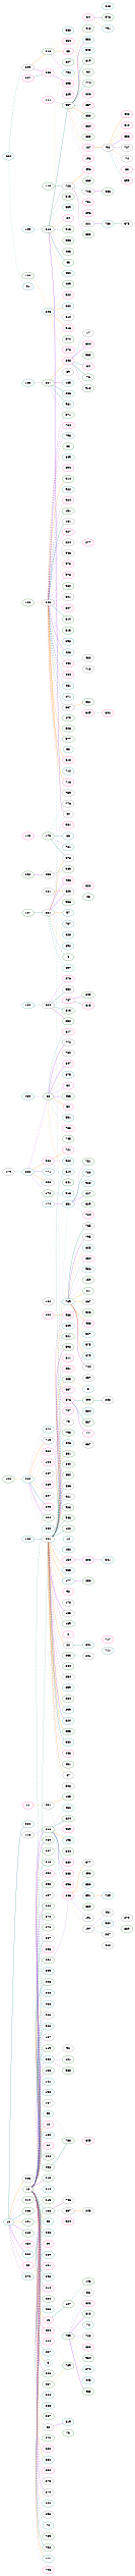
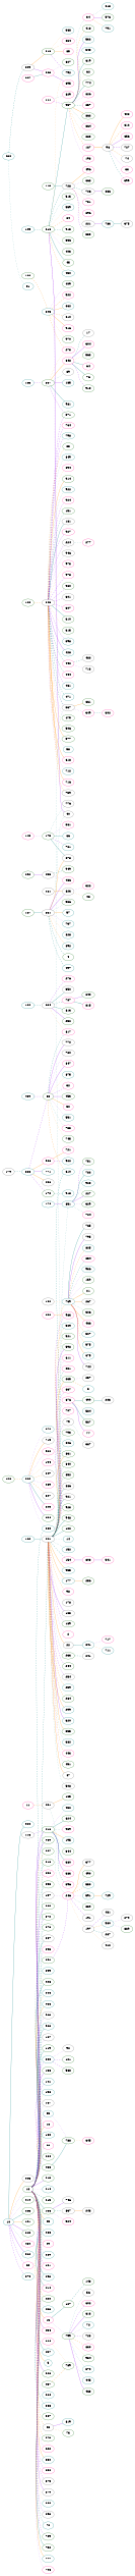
  graph {
    rankdir=LR
    node [color=darkgreen level=2]
    edge [color=purple style=solid]
    10 [color=teal height=0.05 level=1 width=0.05]
    13 [height=0.05 level=1 width=0.05]
    210 [level=4]
    265 [level=3]
    291
    325
    484 [color=deeppink height=0.05 level=1 width=0.05]
    582 [color=teal level=4]
    63 [color=deeppink level=4]
    878 [color=teal level=4]
    904 [color=teal level=4]
    905 [color=gray40 level=4]
    441 [color=gray40 height=0.05 level=1 width=0.05]
    107 [color=gray40 level=3]
    416 [height=0.05 level=1 width=0.05]
    119
    136 [height=0.05 level=1 width=0.05]
    138 [level=4]
    141 [color=teal]
    15 [color=deeppink height=0.05 level=1 width=0.05]
    158 [color=teal height=0.05 level=1 width=0.05]
    167 [color=gray40]
    18 [color=deeppink]
    180 [color=teal height=0.05 level=1 width=0.05]
    20 [color=deeppink]
    204
    213
    214 [color=teal level=3]
    215
    23 [color=gray40]
    25 [color=teal]
    280 [color=teal height=0.05 level=1 width=0.05]
    288 [color=teal level=4]
    29 [color=deeppink]
    389 [color=teal level=4]
    391 [color=deeppink]
    393 [color=teal level=3]
    414 [color=deeppink]
    420 [height=0.05 level=1 width=0.05]
    433 [color=teal]
    437 [height=0.05 level=1 width=0.05]
    454 [color=deeppink height=0.05 level=1 width=0.05]
    457 [color=teal]
    5 [color=teal height=0.05 level=1 width=0.05]
    528 [level=4]
    55 [color=teal height=0.05 level=1 width=0.05]
    564 [color=teal]
    566 [color=teal height=0.05 level=1 width=0.05]
    567
    573 [height=0.05 level=1 width=0.05]
    592 [height=0.05 level=1 width=0.05]
    622 [color=deeppink level=4]
    632 [color=teal]
    650 [color=deeppink height=0.05 level=1 width=0.05]
    673 [color=gray40]
    679 [color=gray40 level=4]
    680 [color=teal]
    693 [color=gray40 level=3]
    70 [color=teal level=4]
    709
    752 [level=3]
    777 [color=teal level=4]
    796 [color=deeppink level=3]
    800 [color=teal]
    807
    816 [level=4]
    850 [color=deeppink]
    853
    860 [height=0.05 level=1 width=0.05]
    872 [height=0.05 level=1 width=0.05]
    876 [level=4]
    887 [color=gray40]
    893 [color=deeppink]
    899 [color=teal]
    926
    944 [color=teal level=3]
    956 [color=teal level=4]
    963 [color=gray40]
    968 [color=teal]
    969 [level=3]
    102 [color=teal height=0.05 level=1 width=0.05]
    122 [height=0.05 level=1 width=0.05]
    14 [color=teal height=0.05 level=1 width=0.05]
    152 [color=teal height=0.05 level=1 width=0.05]
    154 [color=deeppink height=0.05 level=1 width=0.05]
    851 [color=teal height=0.05 level=1 width=0.05]
    177 [color=teal height=0.05 level=1 width=0.05]
    178 [color=gray40 level=4]
    769 [color=teal height=0.05 level=1 width=0.05]
    183 [color=gray40 height=0.05 level=1 width=0.05]
    189 [height=0.05 level=1 width=0.05]
    2 [color=deeppink]
    22 [color=gray40 height=0.05 level=1 width=0.05]
    233 [height=0.05 level=1 width=0.05]
    244
    254 [color=gray40 height=0.05 level=1 width=0.05]
    259 [color=teal]
    264
    299 [color=teal]
    320 [color=teal]
    983 [color=deeppink level=3]
    355 [height=0.05 level=1 width=0.05]
    382 [color=teal level=3]
    40 [color=gray40 height=0.05 level=1 width=0.05]
    443 [color=deeppink]
    451 [level=4]
    47 [color=gray40 level=3]
    508 [color=gray40 height=0.05 level=1 width=0.05]
    509 [color=teal height=0.05 level=1 width=0.05]
    521 [height=0.05 level=1 width=0.05]
    598
    610 [color=teal height=0.05 level=1 width=0.05]
    611 [color=deeppink]
    631 [color=deeppink height=0.05 level=1 width=0.05]
    635 [height=0.05 level=1 width=0.05]
    637 [color=deeppink height=0.05 level=1 width=0.05]
    676 [color=deeppink height=0.05 level=1 width=0.05]
    707 [color=deeppink]
    79 [color=gray40]
    793 [height=0.05 level=1 width=0.05]
    806 [color=teal level=4]
    831 [height=0.05 level=1 width=0.05]
    840 [height=0.05 level=1 width=0.05]
    852
    886 [color=gray40 level=3]
    921 [color=gray40 height=0.05 level=1 width=0.05]
    923
    948 [height=0.05 level=1 width=0.05]
    955 [color=teal height=0.05 level=1 width=0.05]
    98 [color=deeppink level=3]
    104 [height=0.05 level=1 width=0.05]
    646 [color=teal height=0.05 level=1 width=0.05]
    409 [level=4]
    n134 [color=deeppink height=0.05 label=273 level=1 width=0.05]
    522 [color=deeppink level=4]
    662 [color=teal]
    810 [color=gray40 level=4]
    916 [color=deeppink]
    970
    105 [color=teal height=0.05 level=1 width=0.05]
    616 [height=0.05 level=1 width=0.05]
    957 [height=0.05 level=1 width=0.05]
    728 [color=gray40 height=0.05 level=1 width=0.05]
    792 [color=teal height=0.05 level=1 width=0.05]
    336
    337 [color=gray40 height=0.05 level=1 width=0.05]
    403 [level=4]
    45 [level=3]
    450 [color=teal height=0.05 level=1 width=0.05]
    515 [height=0.05 level=1 width=0.05]
    559 [color=teal]
    84 [color=deeppink]
    913
    108 [level=3]
    346 [color=gray40 height=0.05 level=1 width=0.05]
    151 [height=0.05 level=1 width=0.05]
    181 [color=gray40 height=0.05 level=1 width=0.05]
    224 [color=gray40 level=3]
    301 [color=gray40]
    307 [color=deeppink]
    310
    315 [level=4]
    371 [height=0.05 level=1 width=0.05]
    398 [color=teal]
    428 [color=teal level=4]
    442 [color=deeppink]
    444 [color=deeppink]
    461 [color=teal level=4]
    471 [color=teal level=4]
    479 [height=0.05 level=1 width=0.05]
    506 [height=0.05 level=1 width=0.05]
    577 [height=0.05 level=1 width=0.05]
    58 [color=teal height=0.05 level=1 width=0.05]
    618 [color=deeppink]
    712 [color=teal]
    716 [color=deeppink]
    759 [color=gray40 height=0.05 level=1 width=0.05]
    764 [color=deeppink height=0.05 level=1 width=0.05]
    798 [color=teal height=0.05 level=1 width=0.05]
    83
    849 [color=teal height=0.05 level=1 width=0.05]
    894 [color=deeppink]
    914
    922 [color=teal height=0.05 level=1 width=0.05]
    924 [color=deeppink level=4]
    927 [color=deeppink height=0.05 level=1 width=0.05]
    946 [color=gray40 height=0.05 level=1 width=0.05]
    973 [color=deeppink]
    978 [color=deeppink level=4]
    980
    11 [color=deeppink level=3]
    401 [color=gray40 level=3]
    246 [color=deeppink]
    165 [level=3]
    111 [color=deeppink]
    829 [color=deeppink]
    187 [color=deeppink]
    198 [color=deeppink]
    34 [color=deeppink]
    418
    532 [color=teal]
    545 [color=teal height=0.05 level=1 width=0.05]
    619
    62
    774
    826 [color=deeppink level=4]
    857 [color=deeppink]
    862 [height=0.05 level=1 width=0.05]
    864 [color=deeppink height=0.05 level=1 width=0.05]
    883 [height=0.05 level=1 width=0.05]
    113 [level=3]
    221 [color=gray40 height=0.05 level=1 width=0.05]
    333 [level=3]
    496 [color=deeppink level=3]
    668
    726 [color=gray40 height=0.05 level=1 width=0.05]
    731 [color=deeppink level=4]
    896 [color=deeppink level=4]
    115 [color=gray40 height=0.05 level=1 width=0.05]
    195 [color=teal level=3]
    344 [level=4]
    380 [color=deeppink]
    383 [color=deeppink level=3]
    396 [color=deeppink]
    432 [color=teal]
    624 [height=0.05 level=1 width=0.05]
    939 [color=deeppink level=4]
    121 [level=4]
    126 [level=3]
    222 [color=teal]
    194 [color=deeppink level=4]
    247 [color=gray40]
    269 [color=deeppink]
    327 [color=gray40]
    525 [color=deeppink level=4]
    654
    672 [color=teal]
    719 [color=gray40 level=4]
    930 [color=deeppink level=4]
    127 [level=4]
    143 [level=4]
    524 [color=deeppink]
    746 [color=gray40]
    837 [color=gray40 height=0.05 level=1 width=0.05]
    799 [height=0.05 level=1 width=0.05]
    73
    819 [color=teal]
    789
    788 [height=0.05 level=1 width=0.05]
    568 [level=4]
    92 [color=gray40 level=4]
    134 [color=teal height=0.05 level=1 width=0.05]
    634 [color=gray40 height=0.05 level=1 width=0.05]
    252 [level=3]
    276 [color=deeppink height=0.05 level=1 width=0.05]
    352 [color=gray40]
    787 [color=deeppink height=0.05 level=1 width=0.05]
    813 [height=0.05 level=1 width=0.05]
    817 [color=deeppink height=0.05 level=1 width=0.05]
    243 [color=gray40 level=4]
    137 [color=gray40 level=3]
    191 [color=gray40]
    197 [color=gray40]
    377 [color=gray40]
    490 [level=3]
    550 [color=teal]
    591 [color=teal level=4]
    839 [level=4]
    140 [color=deeppink]
    175
    361 [color=deeppink level=4]
    66 [color=teal level=4]
    678 [color=gray40]
    761 [color=teal level=4]
    776 [color=gray40 level=4]
    370 [color=teal]
    445 [color=teal level=3]
    463 [level=4]
    56 [color=gray40]
    602 [color=deeppink height=0.05 level=1 width=0.05]
    613 [level=3]
    72 [color=teal]
    723 [color=gray40 level=3]
    830 [color=deeppink level=4]
    934
    803 [color=deeppink]
-   541 [color=teal]
+   541 [color=deeppink]
    651 [color=gray40 height=0.05 level=1 width=0.05]
    157
    823 [color=gray40]
    4
    486 [color=deeppink level=3]
    497 [color=teal level=4]
    536 [height=0.05 level=1 width=0.05]
    57 [color=teal]
    737 [color=teal level=4]
    828 [color=teal level=3]
    892 [color=teal]
    159 [level=4]
    163 [color=teal]
    537 [height=0.05 level=1 width=0.05]
    185 [color=teal]
-   286 [color=teal height=0.05 level=1 width=0.05]
    648 [color=deeppink]
    89 [color=gray40]
    981 [color=teal level=4]
    17 [color=gray40 level=4]
    172 [level=4]
    918 [color=teal level=4]
    174 [color=teal height=0.05 level=1 width=0.05]
    227 [height=0.05 level=1 width=0.05]
    329 [height=0.05 level=1 width=0.05]
    724 [color=deeppink]
    751
    782 [color=teal level=3]
    925 [color=teal height=0.05 level=1 width=0.05]
    256 [level=4]
    179 [color=gray40]
    558 [color=teal height=0.05 level=1 width=0.05]
    258 [color=gray40 level=4]
    68 [height=0.05 level=1 width=0.05]
    771 [color=teal height=0.05 level=1 width=0.05]
    908 [color=deeppink]
    182 [color=gray40 level=3]
    21
    267 [color=gray40 height=0.05 level=1 width=0.05]
    326
    466 [color=deeppink]
    507 [color=teal height=0.05 level=1 width=0.05]
    575 [color=teal level=4]
    675 [color=teal level=4]
    744 [color=gray40]
    765 [color=gray40]
    795 [color=gray40]
    825 [color=teal]
    854 [color=deeppink height=0.05 level=1 width=0.05]
    936 [color=teal height=0.05 level=1 width=0.05]
    96 [color=gray40]
    33 [color=deeppink level=4]
    399 [color=deeppink]
    408 [color=deeppink level=3]
    612 [color=deeppink]
    656 [color=deeppink level=4]
    727 [color=gray40 level=4]
    74 [color=gray40 level=3]
    287 [color=gray40 level=4]
    412 [color=gray40 level=4]
    481 [color=gray40]
    580 [color=teal level=3]
    279 [color=gray40 level=4]
    889 [level=3]
    203 [color=gray40 level=4]
    841 [color=teal]
    711 [color=teal level=4]
    717 [color=deeppink]
    783 [color=teal]
    375 [color=gray40]
    277 [color=deeppink level=3]
    230 [color=teal level=3]
    51 [color=teal level=3]
    809 [color=gray40 height=0.05 level=1 width=0.05]
    316 [height=0.05 level=1 width=0.05]
    863 [color=deeppink]
    241 [color=gray40 level=4]
    729 [color=teal level=4]
    257 [color=gray40 level=4]
    281 [color=gray40]
    322 [color=deeppink level=4]
    43 [level=4]
    292 [level=3]
    455 [color=gray40 level=3]
    949 [level=3]
    3 [color=teal level=4]
    302 [color=deeppink level=4]
    304 [color=deeppink level=4]
    368 [color=teal]
    834 [color=deeppink height=0.05 level=1 width=0.05]
    85 [color=deeppink height=0.05 level=1 width=0.05]
    32 [color=deeppink level=4]
    324 [color=deeppink]
    349 [color=deeppink level=4]
    661 [level=4]
    576 [level=4]
    791 [color=teal]
    818 [color=teal level=4]
-   341 [level=4]
    482 [color=gray40]
    713 [color=gray40]
    350 [color=deeppink level=3]
    387 [color=gray40 level=4]
    439 [color=teal height=0.05 level=1 width=0.05]
    453 [height=0.05 level=1 width=0.05]
    50 [color=deeppink height=0.05 level=1 width=0.05]
    551 [color=teal level=4]
    733 [color=deeppink height=0.05 level=1 width=0.05]
    745 [level=4]
    772 [color=gray40 height=0.05 level=1 width=0.05]
    780 [color=gray40 height=0.05 level=1 width=0.05]
    847 [color=deeppink]
    875 [color=teal]
    499 [level=4]
    584 [color=teal]
    587
    77 [color=deeppink level=4]
    488 [height=0.05 level=1 width=0.05]
    645 [color=deeppink level=3]
    563 [level=4]
    64 [color=deeppink level=3]
    76
    915
    721 [color=deeppink level=3]
    900 [color=teal]
    607 [color=deeppink]
    695 [color=deeppink level=4]
    827
    640 [height=0.05 level=1 width=0.05]
    815 [color=deeppink level=3]
    866 [level=4]
    10 -- 13 [style=dotted]
    10 -- 210 [style=dotted]
    10 -- 265 [color=teal]
    10 -- 291 [color=darkorange]
    10 -- 325
    10 -- 484 [color=teal style=dotted]
    10 -- 582
    10 -- 63 [style=dashed]
    10 -- 878 [style=dashed]
    10 -- 904 [color=teal]
    10 -- 905 [color=darkorange]
    13 -- 441 [color=teal style=dashed]
    13 -- 107 [style=dotted]
    13 -- 416
    13 -- 119 [color=teal]
    13 -- 136 [color=teal]
    13 -- 138
    13 -- 141 [style=dashed]
    13 -- 15 [color=darkorange]
    13 -- 158 [color=darkorange style=dotted]
    13 -- 167 [style=dotted]
    13 -- 18 [color=darkorange]
    13 -- 180 [color=darkorange style=dotted]
    13 -- 20 [color=teal style=dotted]
    13 -- 204 [color=teal style=dotted]
    13 -- 213
    13 -- 214 [style=dotted]
    13 -- 215 [color=teal style=dashed]
    13 -- 23 [color=darkorange style=dashed]
    13 -- 25 [color=darkorange]
    13 -- 280 [color=teal style=dashed]
    13 -- 288 [color=darkorange style=dashed]
    13 -- 29 [color=darkorange style=dotted]
    13 -- 389 [style=dotted]
    13 -- 391 [style=dashed]
    13 -- 393 [color=teal]
    13 -- 414 [color=teal]
    13 -- 420 [color=darkorange style=dashed]
    13 -- 433 [style=dotted]
    13 -- 437 [color=darkorange style=dotted]
    13 -- 454
    13 -- 457 [color=teal]
    13 -- 5 [color=darkorange]
    13 -- 528
    13 -- 55 [style=dashed]
    13 -- 564 [style=dotted]
    13 -- 566 [color=teal style=dashed]
    13 -- 567 [color=teal style=dotted]
    13 -- 573 [color=darkorange style=dashed]
    13 -- 592 [color=teal style=dotted]
    13 -- 622 [style=dotted]
    13 -- 632 [color=darkorange]
    13 -- 650 [style=dashed]
    13 -- 673 [style=dashed]
    13 -- 679
    13 -- 680 [color=darkorange style=dotted]
    13 -- 693 [style=dashed]
    13 -- 70 [color=teal style=dashed]
    13 -- 709 [style=dashed]
    13 -- 752 [color=teal]
    13 -- 777 [color=darkorange]
    13 -- 796 [style=dotted]
    13 -- 800 [style=dashed]
    13 -- 807 [color=darkorange style=dashed]
    13 -- 816 [color=teal style=dashed]
    13 -- 850 [color=darkorange style=dotted]
    13 -- 853 [color=teal style=dashed]
    13 -- 860
    13 -- 872 [style=dashed]
    13 -- 876 [color=teal style=dotted]
    13 -- 887 [color=teal]
    13 -- 893 [style=dotted]
    13 -- 899 [color=darkorange style=dotted]
    13 -- 926 [color=teal]
    13 -- 944 [color=darkorange style=dashed]
    13 -- 956 [color=darkorange]
    13 -- 963 [style=dashed]
    13 -- 968 [color=teal]
    13 -- 969
    441 -- 122 [color=teal]
    441 -- 14 [color=teal style=dotted]
    441 -- 152 [color=teal style=dotted]
    441 -- 154 [color=teal style=dashed]
    441 -- 851 [color=teal style=dotted]
    441 -- 177 [color=darkorange]
    441 -- 178 [color=darkorange style=dotted]
    441 -- 769 [color=darkorange style=dashed]
    441 -- 183
    441 -- 189 [style=dashed]
    441 -- 2 [style=dotted]
    441 -- 22 [color=darkorange]
    441 -- 233 [color=teal style=dotted]
    441 -- 244 [style=dashed]
    441 -- 254 [style=dashed]
    441 -- 259 [color=darkorange style=dashed]
    441 -- 264 [color=darkorange style=dashed]
    441 -- 299 [color=darkorange]
    441 -- 320
    441 -- 983 [style=dashed]
    441 -- 355 [color=darkorange]
-   441 -- 382 [color=teal]
+   441 -- 382 [color=teal style=dotted]
    441 -- 40 [color=teal style=dotted]
    441 -- 443 [color=darkorange style=dashed]
    441 -- 451 [style=dotted]
    441 -- 47 [color=darkorange]
    441 -- 508 [color=teal style=dotted]
    441 -- 509 [color=darkorange style=dashed]
    441 -- 521 [color=darkorange style=dotted]
    441 -- 598
    441 -- 610 [color=teal style=dashed]
    441 -- 611 [style=dotted]
    441 -- 631 [color=teal style=dashed]
    441 -- 635 [color=darkorange]
    441 -- 637 [style=dashed]
    441 -- 676 [color=teal style=dotted]
    441 -- 707 [style=dotted]
    441 -- 79 [style=dashed]
    441 -- 793 [color=teal style=dotted]
    441 -- 806 [color=teal style=dotted]
    441 -- 831 [color=darkorange]
    441 -- 840 [color=teal style=dotted]
    441 -- 852 [color=teal style=dashed]
    441 -- 886 [color=teal]
    441 -- 921 [color=teal]
    441 -- 923 [color=darkorange style=dotted]
    441 -- 948 [color=teal]
    441 -- 955 [color=darkorange]
    441 -- 98 [color=darkorange style=dashed]
    416 -- 195 [color=darkorange]
    416 -- 344 [color=teal style=dotted]
    416 -- 380 [color=teal]
    416 -- 383
    416 -- 396 [color=teal style=dashed]
    416 -- 432 [style=dotted]
    416 -- 624 [color=teal]
    416 -- 939 [color=teal style=dotted]
    136 -- 524 [style=dotted]
    136 -- 746
    136 -- 837 [color=teal style=dashed]
    15 -- 127 [color=teal]
    15 -- 799 [style=dotted]
    23 -- 73 [color=darkorange style=dotted]
    23 -- 819
    437 -- 789 [color=darkorange style=dashed]
    55 -- 788 [style=dotted]
    592 -- 246 [style=dashed]
    800 -- 121 [style=dashed]
    800 -- 568 [style=dashed]
    800 -- 92 [style=dotted]
    102 -- 441 [color=teal]
    154 -- 803
    851 -- 227
    851 -- 329 [style=dotted]
    851 -- 724 [color=teal style=dotted]
    851 -- 751 [style=dashed]
    851 -- 782 [color=teal]
    851 -- 925 [color=teal style=dotted]
-   177 -- 256
+   177 -- 256 [color=darkorange]
    769 -- 159 [style=dotted]
    769 -- 21 [color=darkorange]
    769 -- 267 [color=darkorange]
    769 -- 326 [color=teal style=dotted]
    769 -- 466 [color=darkorange]
    769 -- 507 [color=darkorange style=dashed]
    769 -- 575 [color=darkorange style=dashed]
    769 -- 675 [color=darkorange]
    769 -- 744
    769 -- 765 [color=teal]
    769 -- 795
    769 -- 825 [color=darkorange style=dashed]
    769 -- 854 [color=teal style=dashed]
    769 -- 936 [style=dotted]
    22 -- 841 [color=teal]
    233 -- 241 [color=teal style=dashed]
    635 -- 257 [style=dotted]
    635 -- 3 [color=darkorange style=dashed]
    676 -- 499 [color=teal]
    676 -- 584 [color=darkorange style=dotted]
    676 -- 587 [color=teal]
    676 -- 77
    79 -- 387 [color=teal style=dotted]
    104 -- 646 [color=darkorange style=dashed]
    646 -- 409 [style=dotted]
    646 -- n134 [color=darkorange style=dashed]
    646 -- 522 [color=darkorange style=dashed]
    646 -- 662 [color=darkorange]
    646 -- 810 [color=darkorange style=dashed]
    646 -- 916 [color=darkorange]
    646 -- 970 [color=darkorange style=dotted]
    105 -- 616 [color=teal style=dashed]
    616 -- 40
    616 -- 957 [color=teal]
    616 -- 728 [color=teal style=dashed]
    616 -- 792 [color=darkorange style=dotted]
    616 -- 336 [color=darkorange style=dotted]
    616 -- 337 [style=dotted]
    616 -- 403 [style=dotted]
    616 -- 45 [color=teal]
    616 -- 450 [color=darkorange style=dashed]
    616 -- 515 [color=teal style=dotted]
    616 -- 559 [color=darkorange style=dotted]
    616 -- 84 [color=darkorange style=dashed]
    616 -- 913 [color=teal style=dashed]
    957 -- 187 [color=darkorange style=dashed]
    957 -- 198 [style=dotted]
    957 -- 34 [color=teal style=dotted]
    957 -- 418 [color=darkorange style=dashed]
    957 -- 532
    957 -- 545 [color=darkorange style=dotted]
    957 -- 619 [color=teal]
    957 -- 62 [color=darkorange style=dotted]
    957 -- 774 [color=teal]
    957 -- 826 [style=dotted]
    957 -- 857 [color=teal style=dashed]
    957 -- 862 [color=darkorange]
    957 -- 864 [color=teal style=dotted]
    957 -- 883 [color=darkorange style=dotted]
    728 -- 221 [color=darkorange style=dotted]
    728 -- 333 [style=dashed]
    728 -- 496 [color=darkorange]
    728 -- 668 [style=dotted]
    728 -- 726 [color=teal style=dashed]
    728 -- 731 [color=darkorange style=dotted]
    728 -- 896 [style=dotted]
    337 -- 349 [style=dotted]
    337 -- 661 [color=darkorange]
    108 -- 346 [color=darkorange style=dashed]
    346 -- 337 [color=teal style=dashed]
    346 -- 151 [color=teal style=dashed]
    346 -- 181 [color=teal]
    346 -- 224 [style=dashed]
    346 -- 301 [style=dashed]
    346 -- 307 [style=dashed]
    346 -- 310 [color=teal]
    346 -- 315 [color=darkorange style=dotted]
    346 -- 371 [style=dashed]
    346 -- 398 [style=dashed]
    346 -- 428
    346 -- 442 [color=teal style=dashed]
    346 -- 444 [color=teal style=dashed]
    346 -- 461 [style=dashed]
    346 -- 471 [color=teal style=dashed]
    346 -- 479 [style=dotted]
    346 -- 506 [color=darkorange style=dotted]
    346 -- 577 [color=darkorange]
    346 -- 58 [style=dotted]
    346 -- 618 [color=darkorange]
    346 -- 712 [style=dotted]
    346 -- 716 [color=darkorange]
    346 -- 759 [color=darkorange style=dashed]
    346 -- 764 [style=dashed]
    346 -- 798 [style=dashed]
    346 -- 83 [color=darkorange style=dashed]
    346 -- 849 [color=teal style=dotted]
    346 -- 894 [color=darkorange style=dotted]
    346 -- 914 [color=darkorange]
    346 -- 922 [color=teal style=dotted]
    346 -- 924 [style=dashed]
    346 -- 927 [style=dashed]
    346 -- 946 [style=dotted]
    346 -- 973 [color=darkorange style=dotted]
    346 -- 978 [style=dashed]
    346 -- 980 [style=dashed]
    224 -- 277 [color=teal style=dotted]
    442 -- 482 [color=teal style=dashed]
    442 -- 713 [style=dotted]
    11 -- 401 [color=darkorange style=dashed]
    401 -- 246 [color=teal style=dotted]
    401 -- 165 [color=darkorange]
    246 -- 191 [style=dashed]
    246 -- 197 [color=darkorange style=dotted]
    246 -- 377 [color=darkorange]
    246 -- 490 [color=darkorange style=dotted]
    246 -- 550 [color=darkorange style=dashed]
    246 -- 591 [style=dotted]
    246 -- 839 [color=teal style=dotted]
    111 -- 957 [style=dashed]
    111 -- 829 [color=teal style=dotted]
    187 -- 96 [color=darkorange]
    34 -- 576
    34 -- 791 [color=darkorange style=dashed]
    34 -- 818 [color=teal style=dotted]
    113 -- 728 [color=teal]
    221 -- 783
    726 -- 866
    115 -- 416 [style=dashed]
    126 -- 222 [color=darkorange style=dashed]
    222 -- 280 [style=dotted]
    222 -- 194 [color=darkorange style=dotted]
    222 -- 247 [color=darkorange style=dashed]
    222 -- 269 [style=dotted]
    222 -- 327 [color=darkorange style=dashed]
    222 -- 525 [color=teal]
    222 -- 654
    222 -- 672 [style=dotted]
    222 -- 719 [color=darkorange]
    222 -- 930 [style=dotted]
    127 -- 143 [color=teal style=dashed]
    837 -- 243 [color=darkorange]
    799 -- 370 [color=teal style=dotted]
    799 -- 445 [style=dotted]
    799 -- 463
    799 -- 56 [color=teal style=dotted]
    799 -- 602 [style=dashed]
    799 -- 613
    799 -- 72 [style=dotted]
    799 -- 723 [style=dashed]
    799 -- 830 [color=darkorange style=dashed]
    799 -- 934 [color=darkorange style=dotted]
    788 -- 645 [color=darkorange style=dotted]
    134 -- 634 [color=teal style=dashed]
    634 -- 252
    634 -- 276 [style=dashed]
    634 -- 352 [color=teal]
    634 -- 787 [color=teal style=dashed]
    634 -- 813 [color=teal]
    634 -- 817 [color=darkorange style=dotted]
    787 -- 640
    787 -- 815 [color=teal]
    137 -- 246 [style=dotted]
    197 -- 287 [color=teal style=dashed]
    197 -- 412 [color=darkorange style=dotted]
    197 -- 481 [style=dashed]
    197 -- 580 [color=darkorange style=dashed]
    591 -- 729 [color=darkorange]
    140 -- 175 [style=dotted]
    175 -- 361 [style=dotted]
    175 -- 66 [color=teal]
    175 -- 678 [color=teal]
    175 -- 761 [style=dashed]
    175 -- 776 [color=teal style=dotted]
    803 -- 541
    651 -- 337 [color=teal style=dotted]
    651 -- 678 [color=darkorange]
    651 -- 823
    651 -- 4 [color=teal style=dashed]
    651 -- 486
    651 -- 497 [color=teal style=dashed]
    651 -- 536 [color=teal style=dotted]
    651 -- 57 [color=darkorange]
    651 -- 737 [style=dotted]
    651 -- 828 [color=darkorange style=dotted]
    651 -- 892 [color=darkorange style=dashed]
    157 -- 651 [color=teal]
    823 -- 322 [style=dotted]
    823 -- 43 [color=darkorange style=dotted]
    163 -- 537 [style=dashed]
    537 -- n134 [color=darkorange style=dotted]
    537 -- 371 [style=dashed]
    537 -- 185
-   537 -- 286 [color=teal]
    537 -- 648 [color=darkorange]
    537 -- 89 [color=teal style=dotted]
    537 -- 981 [color=teal]
    648 -- 17 [color=teal style=dashed]
    648 -- 304
    648 -- 563 [color=darkorange style=dotted]
    648 -- 64 [color=teal]
    648 -- 76 [color=teal]
    648 -- 915 [style=dashed]
    172 -- 918 [color=teal style=dashed]
    174 -- 851
    179 -- 558 [color=teal style=dashed]
    558 -- 172 [style=dashed]
    558 -- 258 [color=darkorange]
    558 -- 68 [style=dashed]
    558 -- 771
    558 -- 908 [color=darkorange]
    68 -- 610 [color=darkorange style=dashed]
    68 -- 817 [color=teal style=dashed]
    68 -- 32 [style=dashed]
    68 -- 453
    68 -- 50 [color=darkorange]
    68 -- 551 [style=dotted]
    68 -- 733 [color=teal style=dotted]
    68 -- 745 [color=darkorange style=dotted]
    68 -- 772
    68 -- 780 [style=dotted]
    68 -- 847
    68 -- 875 [color=darkorange style=dotted]
-   908 -- 341 [color=teal style=dashed]
    908 -- 721 [color=darkorange]
    908 -- 900 [style=dashed]
    182 -- 769 [color=darkorange style=dotted]
    96 -- 33 [style=dotted]
    96 -- 399 [color=teal style=dashed]
    96 -- 408 [color=darkorange]
    96 -- 612 [color=darkorange style=dashed]
    96 -- 656
    96 -- 727 [style=dashed]
    96 -- 74 [color=darkorange style=dashed]
    580 -- 279 [style=dotted]
    580 -- 889 [style=dotted]
    841 -- 711 [color=darkorange style=dotted]
    841 -- 717 [style=dotted]
    783 -- 375 [color=teal]
    230 -- 51 [color=teal style=dotted]
    230 -- 809 [color=teal style=dashed]
    809 -- 316 [color=darkorange]
    809 -- 863
    316 -- 792 [style=dashed]
    316 -- 368 [color=darkorange style=dotted]
    316 -- 834 [color=darkorange style=dotted]
    316 -- 85 [color=darkorange]
    863 -- 695
    863 -- 827 [style=dotted]
    281 -- 823 [color=darkorange]
    292 -- 455
    455 -- 486 [style=dotted]
    455 -- 949 [color=teal style=dashed]
    324 -- 789 [color=darkorange style=dotted]
    349 -- 302 [color=teal style=dashed]
    350 -- 983 [color=darkorange]
    439 -- 68 [style=dashed]
    499 -- 203 [color=teal]
    488 -- 788 [color=teal]
    607 -- 863 [color=teal]
  }
